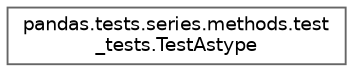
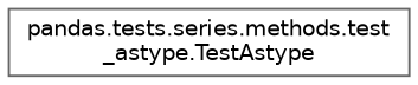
  digraph {
    rankdir=LR
-   n1 [color=grey40 fillcolor=white fontname=Helvetica fontsize=10 height=0.2 label="pandas.tests.series.methods.test\l_tests.TestAstype" shape=box style=filled width=0.4]
+   n1 [color=grey40 fillcolor=white fontname=Helvetica fontsize=10 height=0.2 label="pandas.tests.series.methods.test\l_astype.TestAstype" shape=box style=filled width=0.4]
  }
